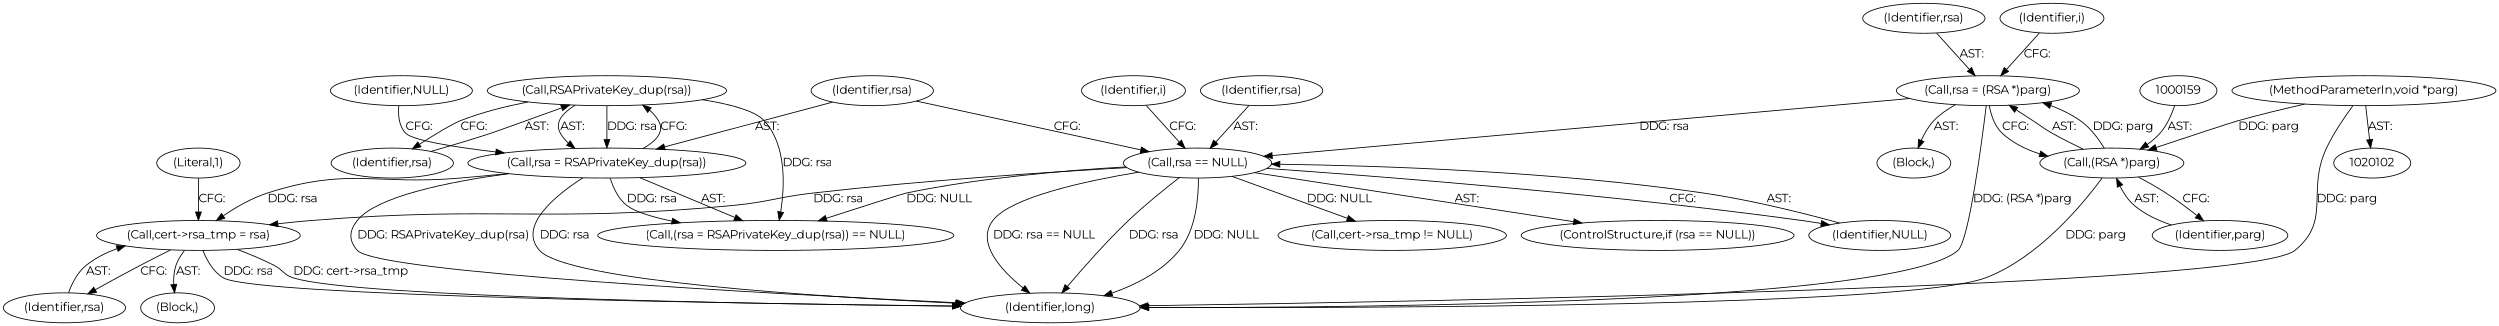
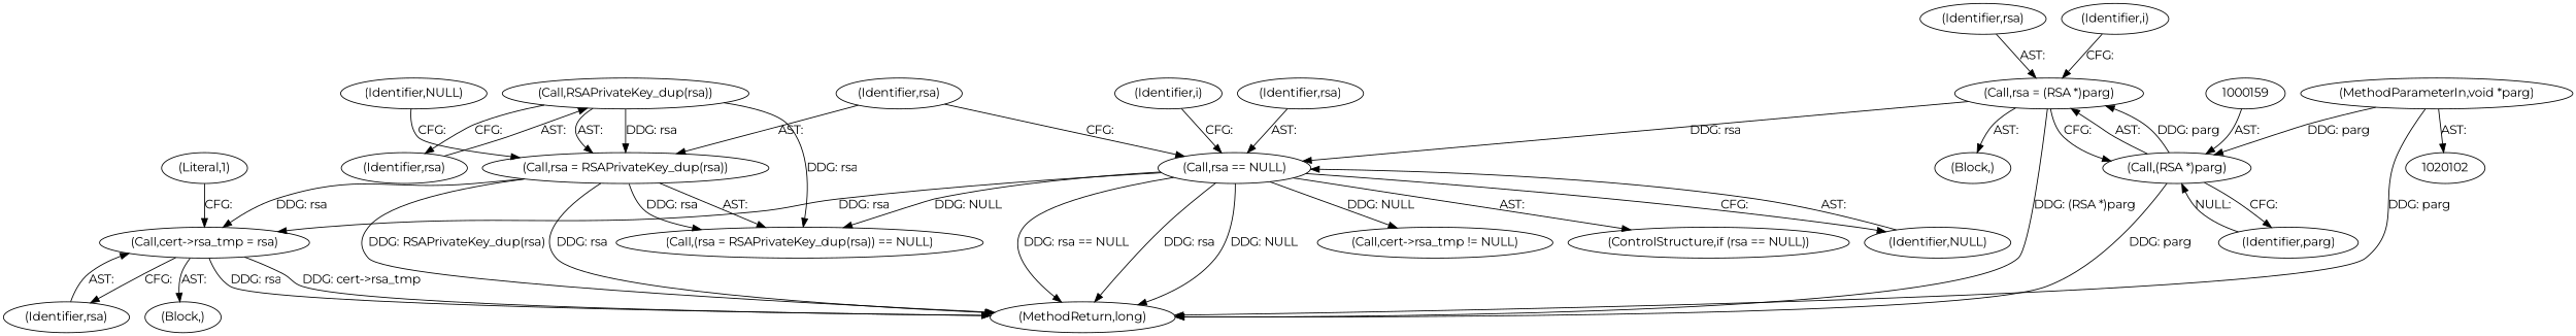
  digraph {
    fontname=Montserrat
    node [fontname=Montserrat]
    edge [fontname=Montserrat]
    n1 [label="(Call,cert->rsa_tmp = rsa)"]
-   n2 [label="(Identifier,long)"]
+   n2 [label="(MethodReturn,long)"]
    n3 [label="(Block,)"]
    n4 [label="(Identifier,rsa)"]
    n5 [label="(Call,rsa == NULL)"]
    n6 [label="(Identifier,NULL)"]
    n7 [label="(Call,(rsa = RSAPrivateKey_dup(rsa)) == NULL)"]
    n8 [label="(Call,cert->rsa_tmp != NULL)"]
    n9 [label="(ControlStructure,if (rsa == NULL))"]
    n10 [label="(Call,RSAPrivateKey_dup(rsa))"]
    n11 [label="(Call,rsa = RSAPrivateKey_dup(rsa))"]
    n12 [label="(Identifier,rsa)"]
    n13 [label="(Call,rsa = (RSA *)parg)"]
    n14 [label="(Call,(RSA *)parg)"]
    n15 [label="(Block,)"]
    n16 [label="(Identifier,parg)"]
    n17 [label="(MethodParameterIn,void *parg)"]
    n18 [label=1020102]
    n19 [label="(Identifier,NULL)"]
    n20 [label="(Identifier,rsa)"]
    n21 [label="(Identifier,rsa)"]
    n22 [label="(Identifier,rsa)"]
    n23 [label="(Literal,1)"]
    n24 [label="(Identifier,i)"]
    n25 [label="(Identifier,i)"]
    1000159
    n1 -> n2 [label="DDG: rsa"]
    n1 -> n2 [label="DDG: cert->rsa_tmp"]
    n1 -> n3 [label="AST: "]
    n1 -> n4 [label="CFG: "]
    n4 -> n1 [label="AST: "]
    n5 -> n1 [label="DDG: rsa"]
    n5 -> n2 [label="DDG: rsa"]
    n5 -> n2 [label="DDG: NULL"]
    n5 -> n2 [label="DDG: rsa == NULL"]
    n5 -> n6 [label="CFG: "]
    n5 -> n7 [label="DDG: NULL"]
    n5 -> n8 [label="DDG: NULL"]
    n5 -> n9 [label="AST: "]
    n6 -> n5 [label="AST: "]
    n10 -> n7 [label="DDG: rsa"]
    n10 -> n11 [label="AST: "]
    n10 -> n11 [label="DDG: rsa"]
    n10 -> n12 [label="CFG: "]
    n11 -> n1 [label="DDG: rsa"]
    n11 -> n2 [label="DDG: rsa"]
    n11 -> n2 [label="DDG: RSAPrivateKey_dup(rsa)"]
    n11 -> n7 [label="AST: "]
    n11 -> n7 [label="DDG: rsa"]
-   n11 -> n10 [label="CFG: "]
    n12 -> n10 [label="AST: "]
    n13 -> n2 [label="DDG: (RSA *)parg"]
    n13 -> n5 [label="DDG: rsa"]
    n13 -> n14 [label="CFG: "]
    n13 -> n15 [label="AST: "]
    n14 -> n2 [label="DDG: parg"]
    n14 -> n13 [label="AST: "]
    n14 -> n13 [label="DDG: parg"]
    n14 -> n16 [label="CFG: "]
-   n16 -> n14 [label="AST: "]
+   n16 -> n14 [label="NULL: "]
    n17 -> n2 [label="DDG: parg"]
    n17 -> n14 [label="DDG: parg"]
    n17 -> n18 [label="AST: "]
    n19 -> n11 [label="CFG: "]
    n20 -> n13 [label="AST: "]
    n21 -> n5 [label="AST: "]
    n22 -> n5 [label="CFG: "]
    n22 -> n11 [label="AST: "]
    n23 -> n1 [label="CFG: "]
    n24 -> n5 [label="CFG: "]
    n25 -> n13 [label="CFG: "]
    1000159 -> n14 [label="AST: "]
  }
